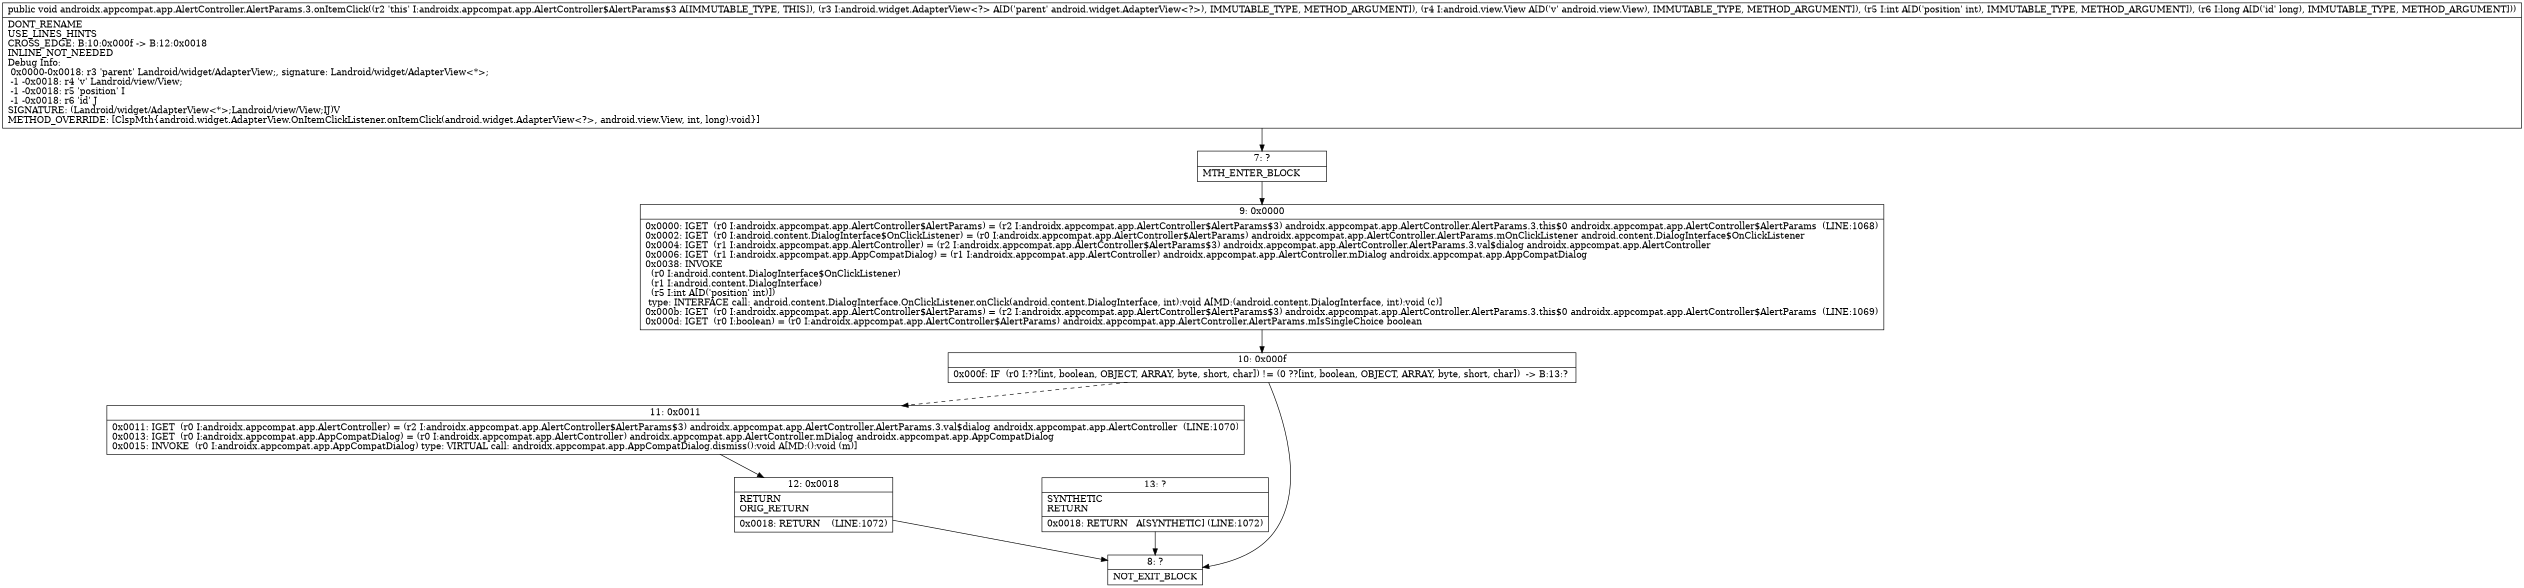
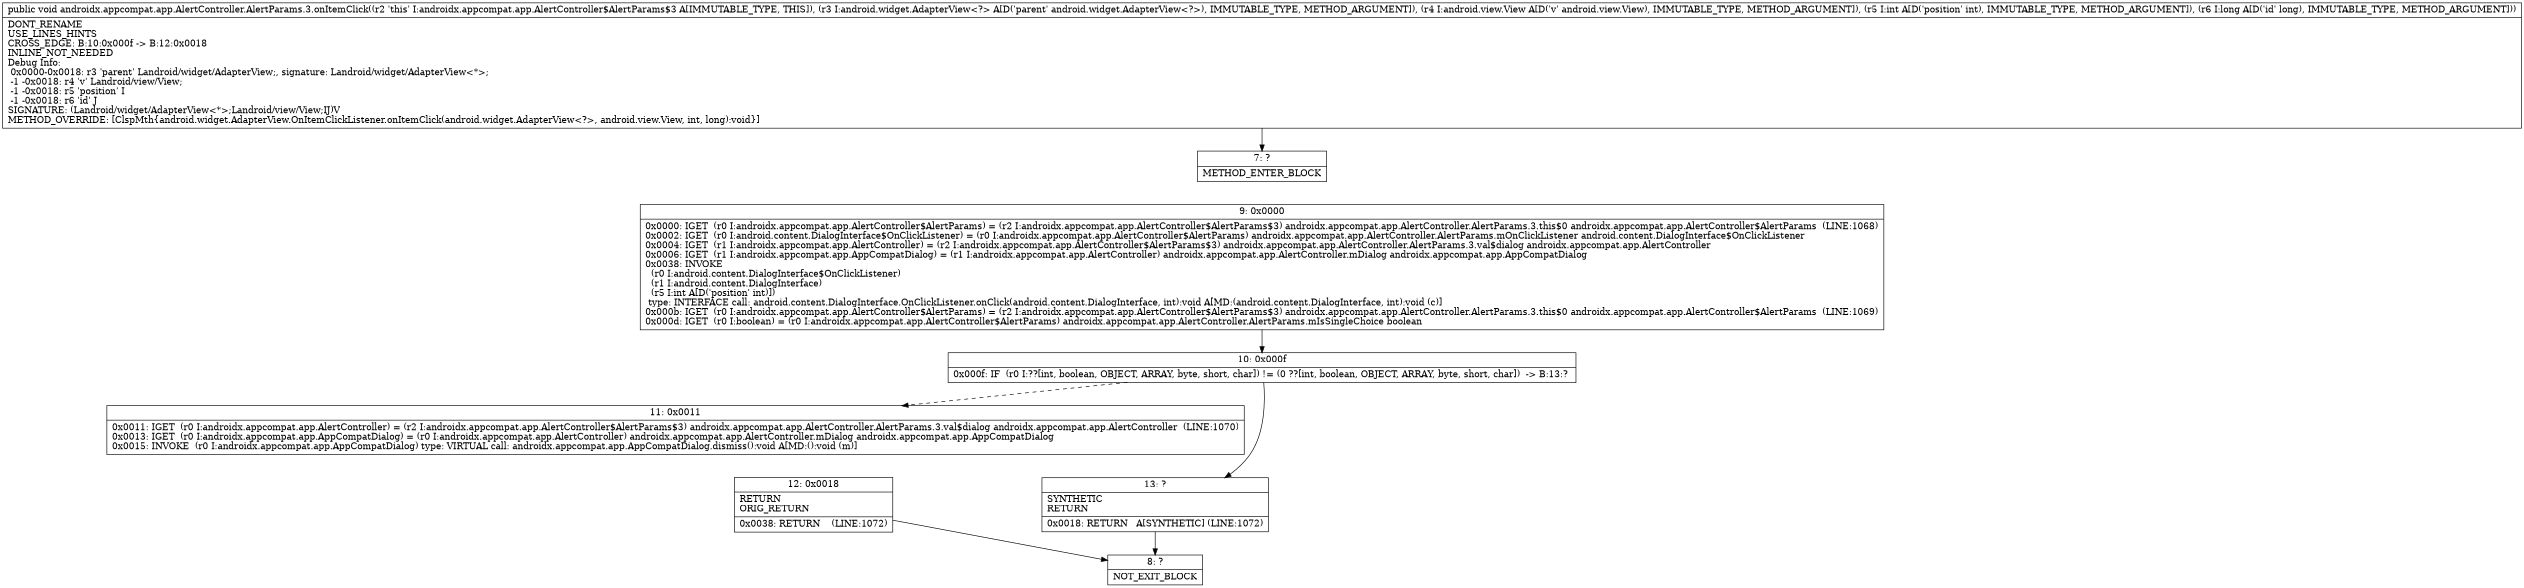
  digraph {
    node [shape=record]
-   n1 [label="{7\:\ ?|MTH_ENTER_BLOCK\l}"]
+   n1 [label="{7\:\ ?|METHOD_ENTER_BLOCK\l}"]
    n2 [label="{9\:\ 0x0000|0x0000: IGET  (r0 I:androidx.appcompat.app.AlertController$AlertParams) = (r2 I:androidx.appcompat.app.AlertController$AlertParams$3) androidx.appcompat.app.AlertController.AlertParams.3.this$0 androidx.appcompat.app.AlertController$AlertParams  (LINE:1068)\l0x0002: IGET  (r0 I:android.content.DialogInterface$OnClickListener) = (r0 I:androidx.appcompat.app.AlertController$AlertParams) androidx.appcompat.app.AlertController.AlertParams.mOnClickListener android.content.DialogInterface$OnClickListener \l0x0004: IGET  (r1 I:androidx.appcompat.app.AlertController) = (r2 I:androidx.appcompat.app.AlertController$AlertParams$3) androidx.appcompat.app.AlertController.AlertParams.3.val$dialog androidx.appcompat.app.AlertController \l0x0006: IGET  (r1 I:androidx.appcompat.app.AppCompatDialog) = (r1 I:androidx.appcompat.app.AlertController) androidx.appcompat.app.AlertController.mDialog androidx.appcompat.app.AppCompatDialog \l0x0038: INVOKE  \l  (r0 I:android.content.DialogInterface$OnClickListener)\l  (r1 I:android.content.DialogInterface)\l  (r5 I:int A[D('position' int)])\l type: INTERFACE call: android.content.DialogInterface.OnClickListener.onClick(android.content.DialogInterface, int):void A[MD:(android.content.DialogInterface, int):void (c)]\l0x000b: IGET  (r0 I:androidx.appcompat.app.AlertController$AlertParams) = (r2 I:androidx.appcompat.app.AlertController$AlertParams$3) androidx.appcompat.app.AlertController.AlertParams.3.this$0 androidx.appcompat.app.AlertController$AlertParams  (LINE:1069)\l0x000d: IGET  (r0 I:boolean) = (r0 I:androidx.appcompat.app.AlertController$AlertParams) androidx.appcompat.app.AlertController.AlertParams.mIsSingleChoice boolean \l}"]
    n3 [label="{10\:\ 0x000f|0x000f: IF  (r0 I:??[int, boolean, OBJECT, ARRAY, byte, short, char]) != (0 ??[int, boolean, OBJECT, ARRAY, byte, short, char])  \-\> B:13:? \l}"]
    n4 [label="{11\:\ 0x0011|0x0011: IGET  (r0 I:androidx.appcompat.app.AlertController) = (r2 I:androidx.appcompat.app.AlertController$AlertParams$3) androidx.appcompat.app.AlertController.AlertParams.3.val$dialog androidx.appcompat.app.AlertController  (LINE:1070)\l0x0013: IGET  (r0 I:androidx.appcompat.app.AppCompatDialog) = (r0 I:androidx.appcompat.app.AlertController) androidx.appcompat.app.AlertController.mDialog androidx.appcompat.app.AppCompatDialog \l0x0015: INVOKE  (r0 I:androidx.appcompat.app.AppCompatDialog) type: VIRTUAL call: androidx.appcompat.app.AppCompatDialog.dismiss():void A[MD:():void (m)]\l}"]
    n5 [label="{13\:\ ?|SYNTHETIC\lRETURN\l|0x0018: RETURN   A[SYNTHETIC] (LINE:1072)\l}"]
-   n6 [label="{12\:\ 0x0018|RETURN\lORIG_RETURN\l|0x0018: RETURN    (LINE:1072)\l}"]
+   n6 [label="{12\:\ 0x0018|RETURN\lORIG_RETURN\l|0x0038: RETURN    (LINE:1072)\l}"]
    n7 [label="{8\:\ ?|NOT_EXIT_BLOCK\l}"]
    n8 [label="{public void androidx.appcompat.app.AlertController.AlertParams.3.onItemClick((r2 'this' I:androidx.appcompat.app.AlertController$AlertParams$3 A[IMMUTABLE_TYPE, THIS]), (r3 I:android.widget.AdapterView\<?\> A[D('parent' android.widget.AdapterView\<?\>), IMMUTABLE_TYPE, METHOD_ARGUMENT]), (r4 I:android.view.View A[D('v' android.view.View), IMMUTABLE_TYPE, METHOD_ARGUMENT]), (r5 I:int A[D('position' int), IMMUTABLE_TYPE, METHOD_ARGUMENT]), (r6 I:long A[D('id' long), IMMUTABLE_TYPE, METHOD_ARGUMENT]))  | DONT_RENAME\lUSE_LINES_HINTS\lCROSS_EDGE: B:10:0x000f \-\> B:12:0x0018\lINLINE_NOT_NEEDED\lDebug Info:\l  0x0000\-0x0018: r3 'parent' Landroid\/widget\/AdapterView;, signature: Landroid\/widget\/AdapterView\<*\>;\l  \-1 \-0x0018: r4 'v' Landroid\/view\/View;\l  \-1 \-0x0018: r5 'position' I\l  \-1 \-0x0018: r6 'id' J\lSIGNATURE: (Landroid\/widget\/AdapterView\<*\>;Landroid\/view\/View;IJ)V\lMETHOD_OVERRIDE: [ClspMth\{android.widget.AdapterView.OnItemClickListener.onItemClick(android.widget.AdapterView\<?\>, android.view.View, int, long):void\}]\l}"]
-   n1 -> n2
    n2 -> n3
    n3 -> n4 [style=dashed]
-   n3 -> n7
-   n4 -> n6
+   n3 -> n5
    n5 -> n7
    n6 -> n7
    n8 -> n1
  }
